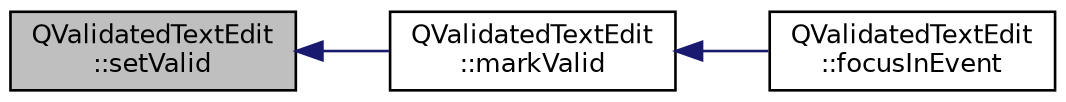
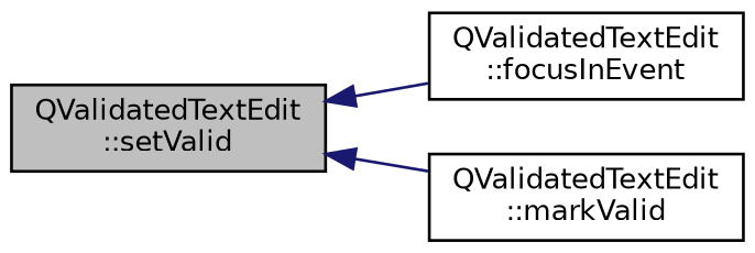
  digraph {
    rankdir=LR
    node [color=black fillcolor=white fontname=Helvetica fontsize=10 shape=record style=filled]
    edge [color=midnightblue dir=back fontname=Helvetica fontsize=10 labelfontname=Helvetica labelfontsize=10 style=solid]
    n1 [fillcolor=grey75 fontcolor=black height=0.2 label="QValidatedTextEdit\l::setValid" width=0.4]
    n2 [height=0.2 label="QValidatedTextEdit\l::focusInEvent" width=0.4]
    n3 [height=0.2 label="QValidatedTextEdit\l::markValid" width=0.4]
-   n3 -> n2
+   n1 -> n2
    n1 -> n3
  }
